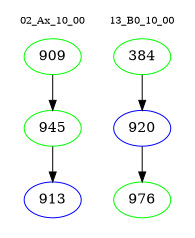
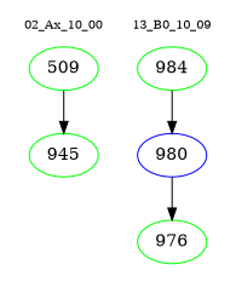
  digraph {
    node [color=green]
    edge [color=black]
-   n1 [label=909]
+   n1 [label=509]
    n2 [label=945]
-   n3 [color=blue label=913]
-   n4 [label=384]
-   n5 [color=blue label=920]
+   n4 [label=984]
+   n5 [color=blue label=980]
    n6 [label=976]
    subgraph cluster_1 {
      color=white
      fontsize=10
      label="02_Ax_10_00"
      n1
      n2
-     n3
    }
    subgraph cluster_2 {
      color=white
      fontsize=10
-     label="13_B0_10_00"
+     label="13_B0_10_09"
      n4
      n5
      n6
    }
    n1 -> n2
-   n2 -> n3
    n4 -> n5
    n5 -> n6
  }
